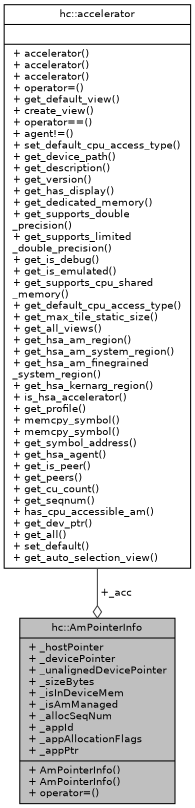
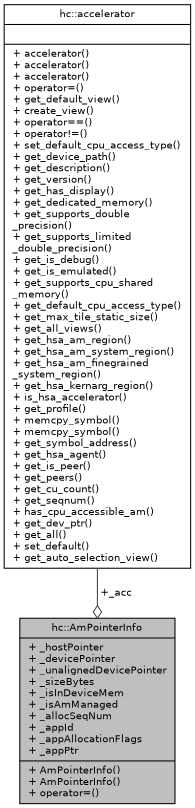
  digraph {
    node [color=black fontname=Helvetica fontsize=10 shape=record style=filled]
    n1 [fillcolor=grey75 fontcolor=black height=0.2 label="{hc::AmPointerInfo\n|+ _hostPointer\l+ _devicePointer\l+ _unalignedDevicePointer\l+ _sizeBytes\l+ _isInDeviceMem\l+ _isAmManaged\l+ _allocSeqNum\l+ _appId\l+ _appAllocationFlags\l+ _appPtr\l|+ AmPointerInfo()\l+ AmPointerInfo()\l+ operator=()\l}" width=0.4]
-   n2 [fillcolor=white height=0.2 label="{hc::accelerator\n||+ accelerator()\l+ accelerator()\l+ accelerator()\l+ operator=()\l+ get_default_view()\l+ create_view()\l+ operator==()\l+ agent!=()\l+ set_default_cpu_access_type()\l+ get_device_path()\l+ get_description()\l+ get_version()\l+ get_has_display()\l+ get_dedicated_memory()\l+ get_supports_double\l_precision()\l+ get_supports_limited\l_double_precision()\l+ get_is_debug()\l+ get_is_emulated()\l+ get_supports_cpu_shared\l_memory()\l+ get_default_cpu_access_type()\l+ get_max_tile_static_size()\l+ get_all_views()\l+ get_hsa_am_region()\l+ get_hsa_am_system_region()\l+ get_hsa_am_finegrained\l_system_region()\l+ get_hsa_kernarg_region()\l+ is_hsa_accelerator()\l+ get_profile()\l+ memcpy_symbol()\l+ memcpy_symbol()\l+ get_symbol_address()\l+ get_hsa_agent()\l+ get_is_peer()\l+ get_peers()\l+ get_cu_count()\l+ get_seqnum()\l+ has_cpu_accessible_am()\l+ get_dev_ptr()\l+ get_all()\l+ set_default()\l+ get_auto_selection_view()\l}" width=0.4]
+   n2 [fillcolor=white height=0.2 label="{hc::accelerator\n||+ accelerator()\l+ accelerator()\l+ accelerator()\l+ operator=()\l+ get_default_view()\l+ create_view()\l+ operator==()\l+ operator!=()\l+ set_default_cpu_access_type()\l+ get_device_path()\l+ get_description()\l+ get_version()\l+ get_has_display()\l+ get_dedicated_memory()\l+ get_supports_double\l_precision()\l+ get_supports_limited\l_double_precision()\l+ get_is_debug()\l+ get_is_emulated()\l+ get_supports_cpu_shared\l_memory()\l+ get_default_cpu_access_type()\l+ get_max_tile_static_size()\l+ get_all_views()\l+ get_hsa_am_region()\l+ get_hsa_am_system_region()\l+ get_hsa_am_finegrained\l_system_region()\l+ get_hsa_kernarg_region()\l+ is_hsa_accelerator()\l+ get_profile()\l+ memcpy_symbol()\l+ memcpy_symbol()\l+ get_symbol_address()\l+ get_hsa_agent()\l+ get_is_peer()\l+ get_peers()\l+ get_cu_count()\l+ get_seqnum()\l+ has_cpu_accessible_am()\l+ get_dev_ptr()\l+ get_all()\l+ set_default()\l+ get_auto_selection_view()\l}" width=0.4]
    n2 -> n1 [arrowhead=odiamond color=grey25 fontname=Helvetica fontsize=10 label=" +_acc" labelfontname=Helvetica labelfontsize=10 style=solid]
  }
